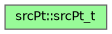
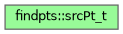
  digraph {
    rankdir=LR
-   n1 [color=grey40 fillcolor=palegreen fontname=Helvetica fontsize=10 height=0.2 label="srcPt::srcPt_t" shape=box style=filled width=0.4]
+   n1 [color=grey40 fillcolor=palegreen fontname=Helvetica fontsize=10 height=0.2 label="findpts::srcPt_t" shape=box style=filled width=0.4]
  }
